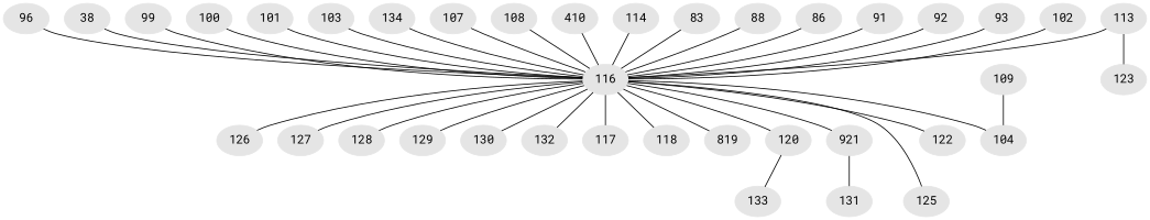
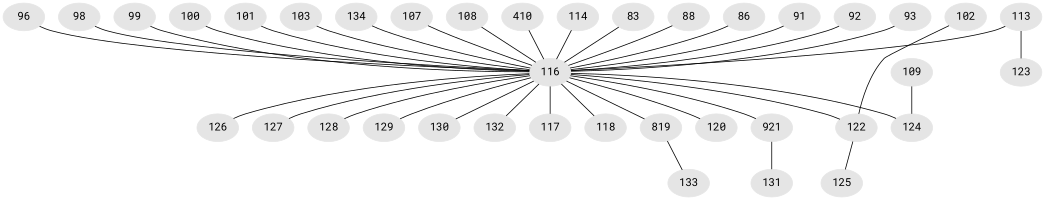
  graph {
    fontname="Roboto Mono"
    node [color=gray90 fontname="Roboto Mono" style=filled]
    edge [fontname="Roboto Mono"]
    116 [super="+89+112+115+79+80+81"]
    117
    118
    n4 [label=819]
    120
    n6 [label=921 super="+60"]
    122
-   124 [label=104]
+   124
    125
    126
    127
    128
    129
    130
    132
    83
    n17 [label=88]
    86
    91
    92
    93
    96
-   98 [label=38]
+   98
    99
    100
    101
    102
    103
    n29 [label=134]
    107
    108
    109
    n33 [label=410]
    113
    123
    114 [super="+61+94"]
    133
    131
    116 -- 117
    116 -- 118
    116 -- n4
    116 -- 120
    116 -- n6
    116 -- 122
    116 -- 124
-   116 -- 125
+   122 -- 125
    116 -- 126
    116 -- 127
    116 -- 128
    116 -- 129
    116 -- 130
    116 -- 132
-   120 -- 133
+   n4 -- 133
    n6 -- 131
    83 -- 116
    n17 -- 116
    86 -- 116
    91 -- 116
    92 -- 116
    93 -- 116
    96 -- 116
    98 -- 116
    99 -- 116
    100 -- 116
    101 -- 116
-   102 -- 116
+   102 -- 122
    103 -- 116
    n29 -- 116
    107 -- 116
    108 -- 116
    109 -- 124
    n33 -- 116
    113 -- 116
    113 -- 123
    114 -- 116
  }
